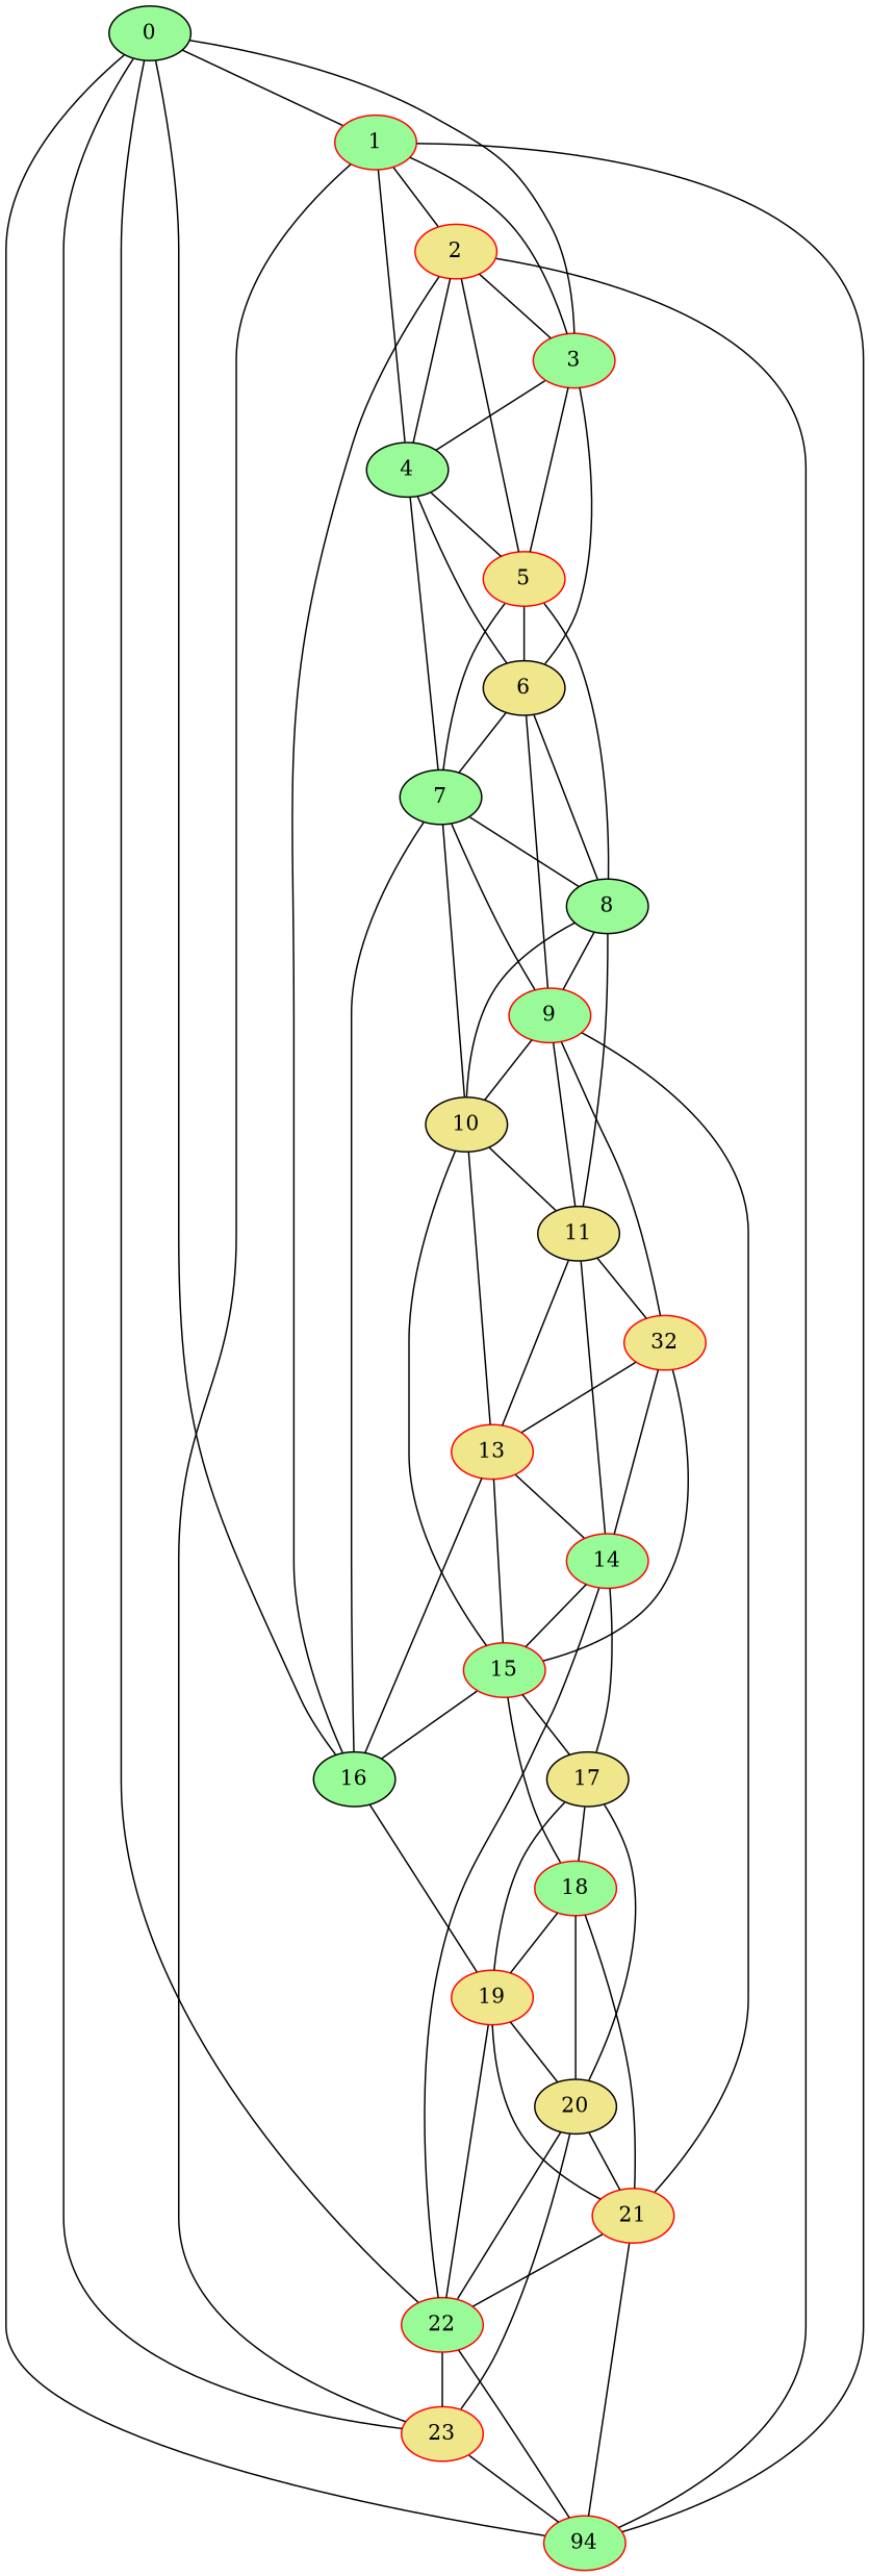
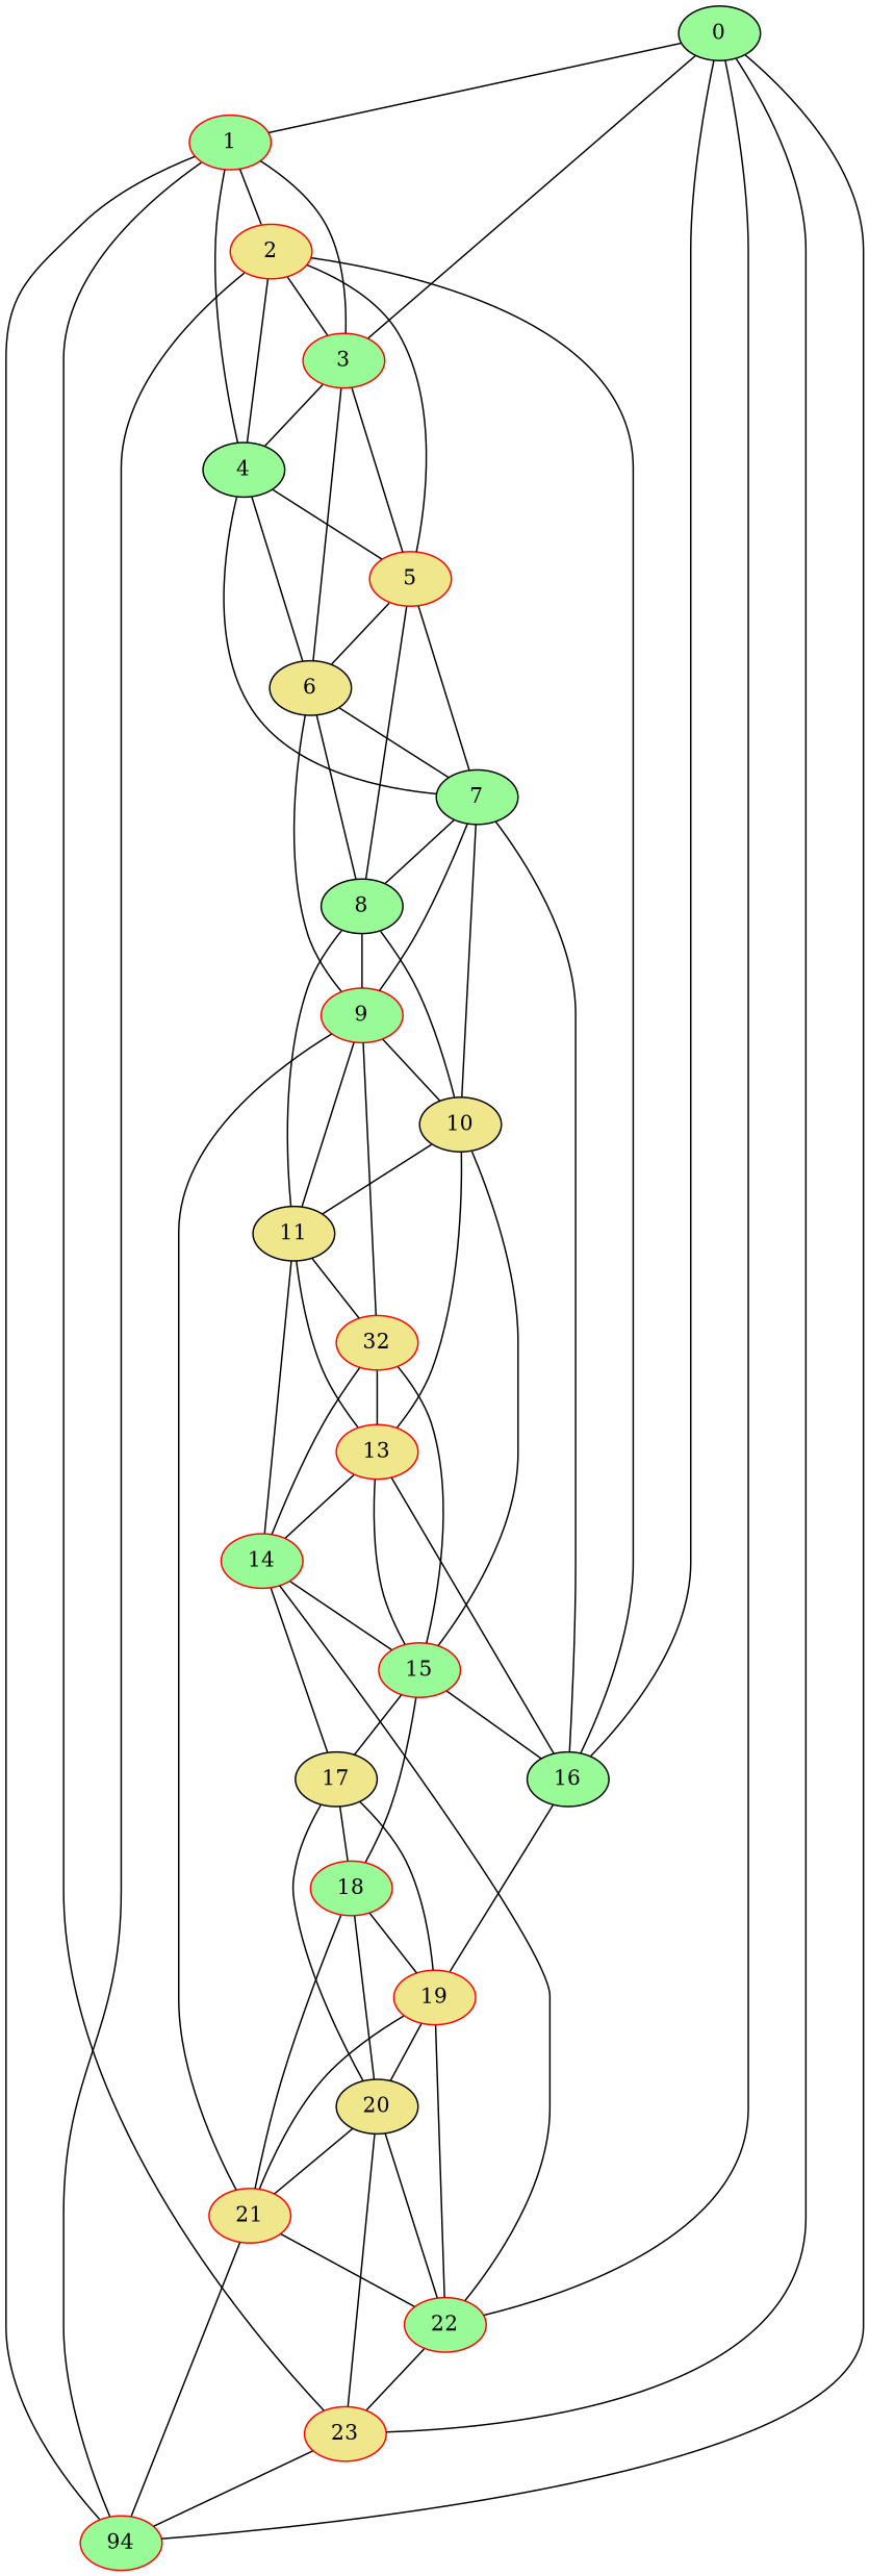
  strict graph {
    node [color=red fillcolor=palegreen style=filled]
    edge [is_available=True prob=1.0]
    0 [color=black]
    1
    3
    16 [color=black]
    22
    23 [fillcolor=khaki]
    n7 [label=94]
    2 [fillcolor=khaki]
    4 [color=black]
    5 [fillcolor=khaki]
    6 [color=black fillcolor=khaki]
    19 [fillcolor=khaki]
    7 [color=black]
    8 [color=black]
    9
    10 [color=black fillcolor=khaki]
    11 [color=black fillcolor=khaki]
    n18 [fillcolor=khaki label=32]
    21 [fillcolor=khaki]
    13 [fillcolor=khaki]
    15
    14
    17 [color=black fillcolor=khaki]
    18
    20 [color=black fillcolor=khaki]
    0 -- 1 [prob=0.154596510233]
    0 -- 3 [prob=0.94181098301]
    0 -- 16 [prob=0.613289478004]
    0 -- 22 [prob=0.683542917195]
    0 -- 23 [prob=0.0119584435239]
    0 -- n7 [prob=0.877160926816]
    1 -- 3
    1 -- 23 [prob=0.138366620656]
    1 -- n7
    1 -- 2
    1 -- 4
    3 -- 4 [prob=0.355580555503]
    3 -- 5 [prob=0.501065960749]
    3 -- 6
    16 -- 19
    22 -- 23
-   22 -- n7 [prob=0.652646830993]
    23 -- n7 [prob=0.653378743712]
    2 -- 3 [prob=0.337777439721]
    2 -- 16 [prob=0.835111027052]
    2 -- n7 [prob=0.990999194555]
    2 -- 4
    2 -- 5 [prob=0.828567982437]
    4 -- 5
    4 -- 6 [prob=0.547973302765]
    4 -- 7 [prob=0.297216215602]
    5 -- 6 [prob=0.51372614564]
    5 -- 7 [prob=0.569177142554]
    5 -- 8 [prob=0.833986371813]
    6 -- 7
    6 -- 8
    6 -- 9 [prob=0.156888087972]
    19 -- 22 [prob=0.837625790908]
    19 -- 21 [prob=0.33792121916]
    19 -- 20 [prob=0.857250222628]
    7 -- 16 [prob=0.351456611104]
    7 -- 8 [prob=0.105867897278]
    7 -- 9 [prob=0.400701784311]
    7 -- 10 [prob=0.793959949415]
    8 -- 9 [prob=0.124155100735]
    8 -- 10
    8 -- 11 [prob=0.305184260843]
    9 -- 10 [prob=0.681912637852]
    9 -- 11 [prob=0.905161683167]
    9 -- n18 [prob=0.57422612108]
    9 -- 21 [prob=0.908862036491]
    10 -- 11 [prob=0.909761181764]
    10 -- 13 [prob=0.725024318145]
    10 -- 15 [prob=0.602279058892]
    11 -- n18 [prob=0.449760044737]
    11 -- 13 [prob=0.00773756318491]
    11 -- 14 [prob=0.18015666611]
    n18 -- 13 [prob=0.556372664395]
    n18 -- 15 [prob=0.0107836069376]
    n18 -- 14 [prob=0.389512080858]
    21 -- 22
    21 -- n7
    13 -- 16
    13 -- 15
    13 -- 14 [prob=0.436983970258]
    15 -- 16 [prob=0.335239449559]
    15 -- 17 [prob=0.948741335473]
    15 -- 18 [prob=0.232884481832]
    14 -- 22 [prob=0.821449057531]
    14 -- 15
    14 -- 17 [prob=0.231220568275]
    17 -- 19
    17 -- 18 [prob=0.295284725145]
    17 -- 20 [prob=0.268605073545]
    18 -- 19 [prob=0.245217802708]
    18 -- 21 [prob=0.824965906982]
    18 -- 20
    20 -- 22 [prob=0.85413401701]
    20 -- 23 [prob=0.24330105982]
    20 -- 21 [prob=0.527519505058]
  }
